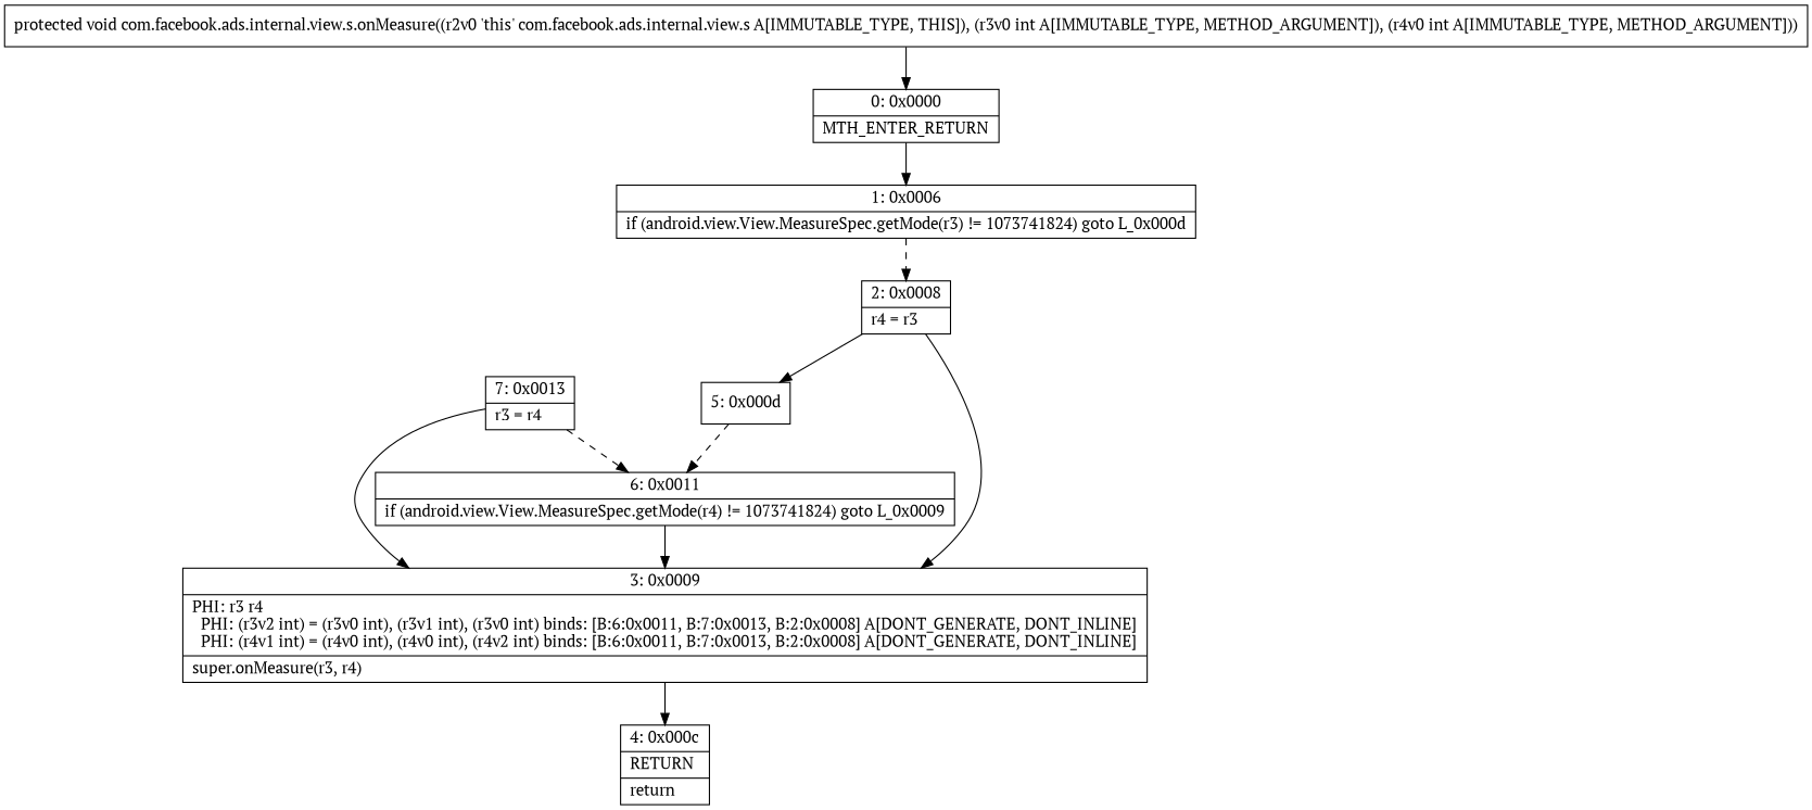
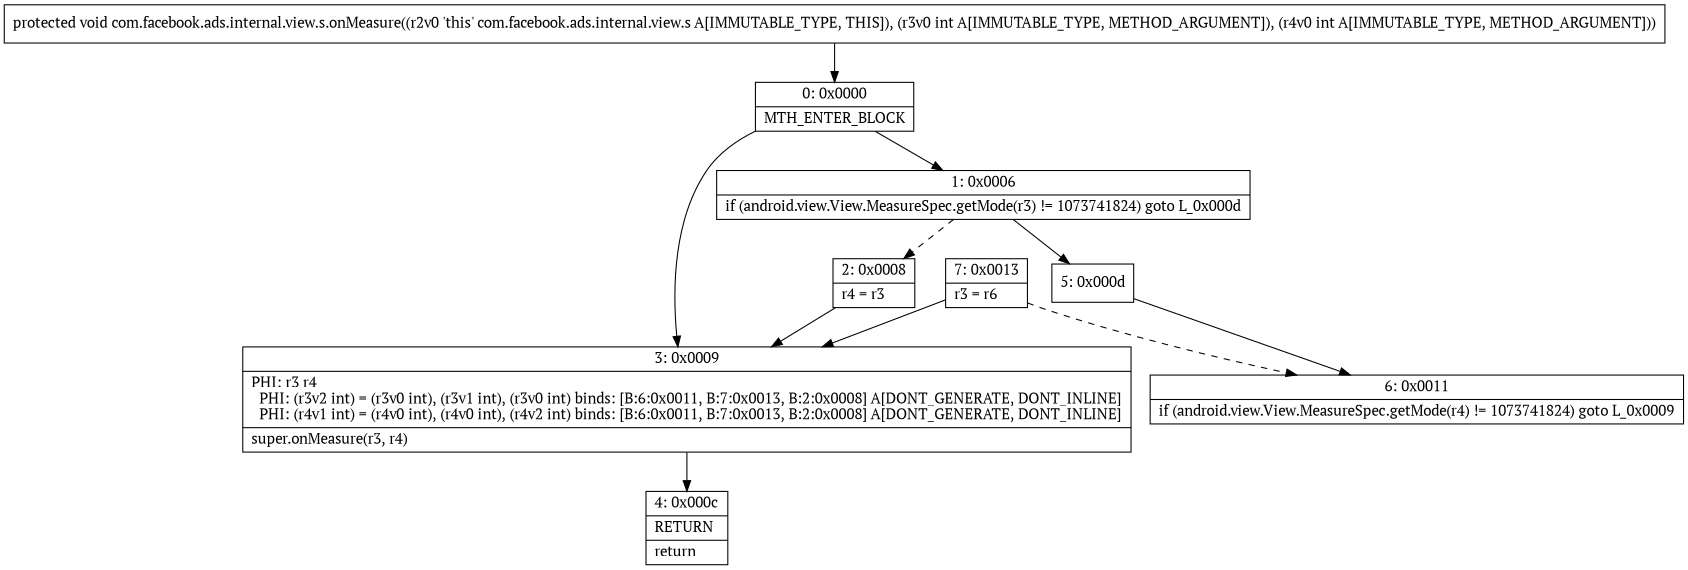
  digraph {
    fontname="PT Serif"
    node [fontname="PT Serif" shape=record]
    edge [fontname="PT Serif"]
-   n1 [label="{0\:\ 0x0000|MTH_ENTER_RETURN\l}"]
+   n1 [label="{0\:\ 0x0000|MTH_ENTER_BLOCK\l}"]
    n2 [label="{1\:\ 0x0006|if (android.view.View.MeasureSpec.getMode(r3) != 1073741824) goto L_0x000d\l}"]
    n3 [label="{2\:\ 0x0008|r4 = r3\l}"]
    n4 [label="{5\:\ 0x000d}"]
    n5 [label="{3\:\ 0x0009|PHI: r3 r4 \l  PHI: (r3v2 int) = (r3v0 int), (r3v1 int), (r3v0 int) binds: [B:6:0x0011, B:7:0x0013, B:2:0x0008] A[DONT_GENERATE, DONT_INLINE]\l  PHI: (r4v1 int) = (r4v0 int), (r4v0 int), (r4v2 int) binds: [B:6:0x0011, B:7:0x0013, B:2:0x0008] A[DONT_GENERATE, DONT_INLINE]\l|super.onMeasure(r3, r4)\l}"]
    n6 [label="{6\:\ 0x0011|if (android.view.View.MeasureSpec.getMode(r4) != 1073741824) goto L_0x0009\l}"]
    n7 [label="{4\:\ 0x000c|RETURN\l|return\l}"]
-   n8 [label="{7\:\ 0x0013|r3 = r4\l}"]
+   n8 [label="{7\:\ 0x0013|r3 = r6\l}"]
    n9 [label="{protected void com.facebook.ads.internal.view.s.onMeasure((r2v0 'this' com.facebook.ads.internal.view.s A[IMMUTABLE_TYPE, THIS]), (r3v0 int A[IMMUTABLE_TYPE, METHOD_ARGUMENT]), (r4v0 int A[IMMUTABLE_TYPE, METHOD_ARGUMENT])) }"]
    n1 -> n2
    n2 -> n3 [style=dashed]
-   n3 -> n4
+   n2 -> n4
    n3 -> n5
-   n4 -> n6 [style=dashed]
+   n4 -> n6
    n5 -> n7
-   n6 -> n5
+   n1 -> n5
    n8 -> n5
    n8 -> n6 [style=dashed]
    n9 -> n1
  }
